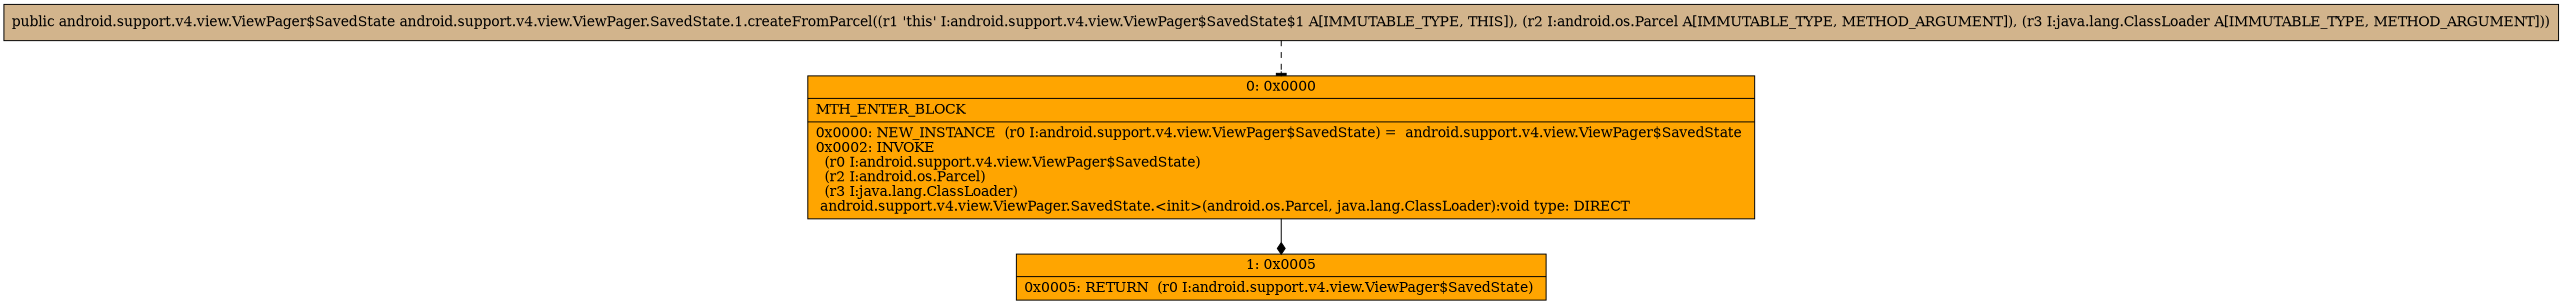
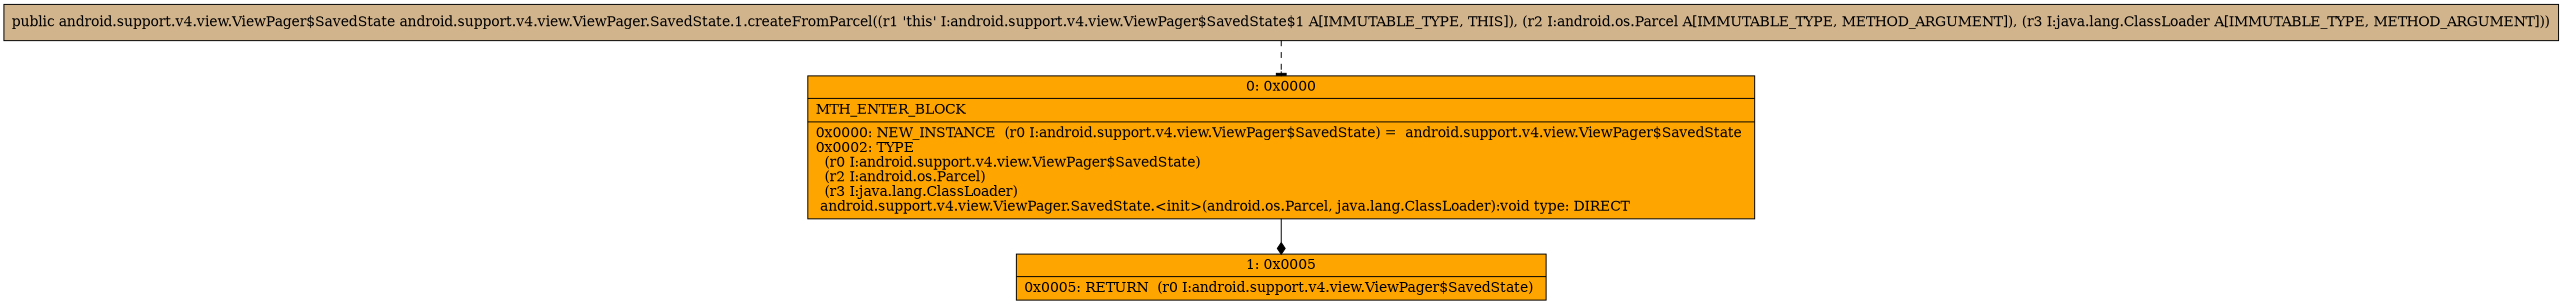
  digraph {
    node [shape=record style=filled fillcolor=orange]
-   n1 [label="{0\:\ 0x0000|MTH_ENTER_BLOCK\l|0x0000: NEW_INSTANCE  (r0 I:android.support.v4.view.ViewPager$SavedState) =  android.support.v4.view.ViewPager$SavedState \l0x0002: INVOKE  \l  (r0 I:android.support.v4.view.ViewPager$SavedState)\l  (r2 I:android.os.Parcel)\l  (r3 I:java.lang.ClassLoader)\l android.support.v4.view.ViewPager.SavedState.\<init\>(android.os.Parcel, java.lang.ClassLoader):void type: DIRECT \l}"]
+   n1 [label="{0\:\ 0x0000|MTH_ENTER_BLOCK\l|0x0000: NEW_INSTANCE  (r0 I:android.support.v4.view.ViewPager$SavedState) =  android.support.v4.view.ViewPager$SavedState \l0x0002: TYPE  \l  (r0 I:android.support.v4.view.ViewPager$SavedState)\l  (r2 I:android.os.Parcel)\l  (r3 I:java.lang.ClassLoader)\l android.support.v4.view.ViewPager.SavedState.\<init\>(android.os.Parcel, java.lang.ClassLoader):void type: DIRECT \l}"]
    n2 [label="{1\:\ 0x0005|0x0005: RETURN  (r0 I:android.support.v4.view.ViewPager$SavedState) \l}"]
    n3 [label="{public android.support.v4.view.ViewPager$SavedState android.support.v4.view.ViewPager.SavedState.1.createFromParcel((r1 'this' I:android.support.v4.view.ViewPager$SavedState$1 A[IMMUTABLE_TYPE, THIS]), (r2 I:android.os.Parcel A[IMMUTABLE_TYPE, METHOD_ARGUMENT]), (r3 I:java.lang.ClassLoader A[IMMUTABLE_TYPE, METHOD_ARGUMENT])) }" fillcolor=tan]
    n1 -> n2 [style=solid arrowhead=diamond]
    n3 -> n1 [style=dashed arrowhead=tee]
  }
